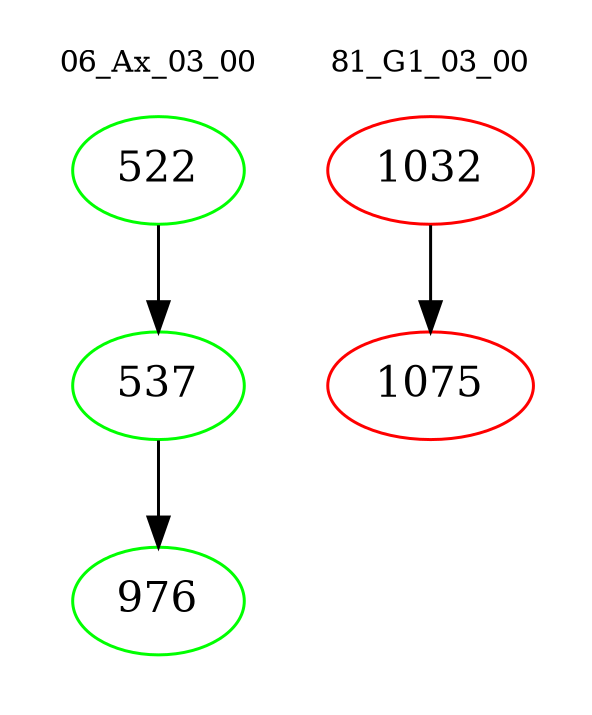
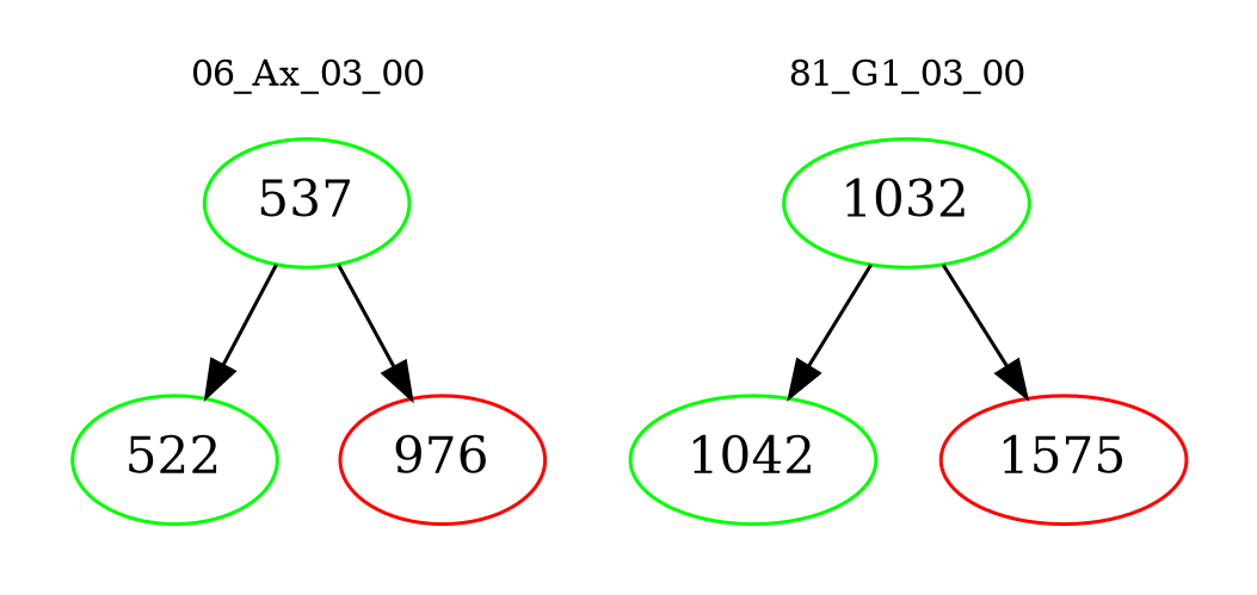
  digraph {
    node [color=green]
    edge [color=black]
    n1 [label=537]
    n2 [label=522]
-   n3 [label=976]
-   n4 [color=red label=1032]
-   n6 [color=red label=1075]
+   n3 [color=red label=976]
+   n4 [label=1032]
+   n5 [label=1042]
+   n6 [color=red label=1575]
    subgraph cluster_1 {
      color=white
      fontsize=10
      label="06_Ax_03_00"
      n1
      n2
      n3
    }
    subgraph cluster_2 {
      color=white
      fontsize=10
      label="81_G1_03_00"
      n4
+     n5
      n6
    }
-   n2 -> n1
+   n1 -> n2
    n1 -> n3
+   n4 -> n5
    n4 -> n6
  }
